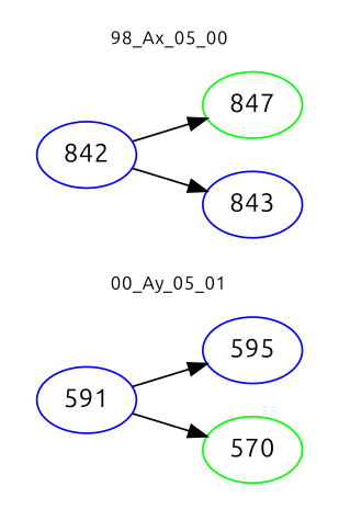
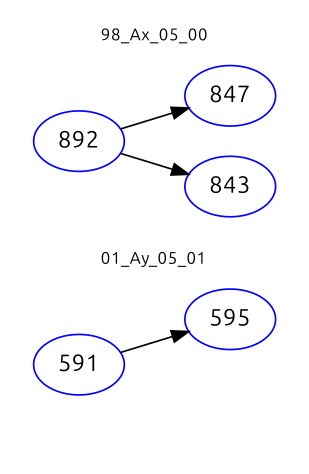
  digraph {
    fontname=Ubuntu
    rankdir=LR
    node [color=blue fontname=Ubuntu]
    edge [color=black fontname=Ubuntu]
    n1 [label=591]
-   n2 [color=green label=570]
    n3 [label=595]
-   n4 [label=842]
+   n4 [label=892]
    n5 [label=843]
-   n6 [color=green label=847]
+   n6 [label=847]
    subgraph cluster_1 {
      color=white
      fontsize=10
-     label="00_Ay_05_01"
+     label="01_Ay_05_01"
      n1
-     n2
      n3
    }
    subgraph cluster_2 {
      color=white
      fontsize=10
      label="98_Ax_05_00"
      n4
      n5
      n6
    }
-   n1 -> n2
    n1 -> n3
    n4 -> n5
    n4 -> n6
  }
